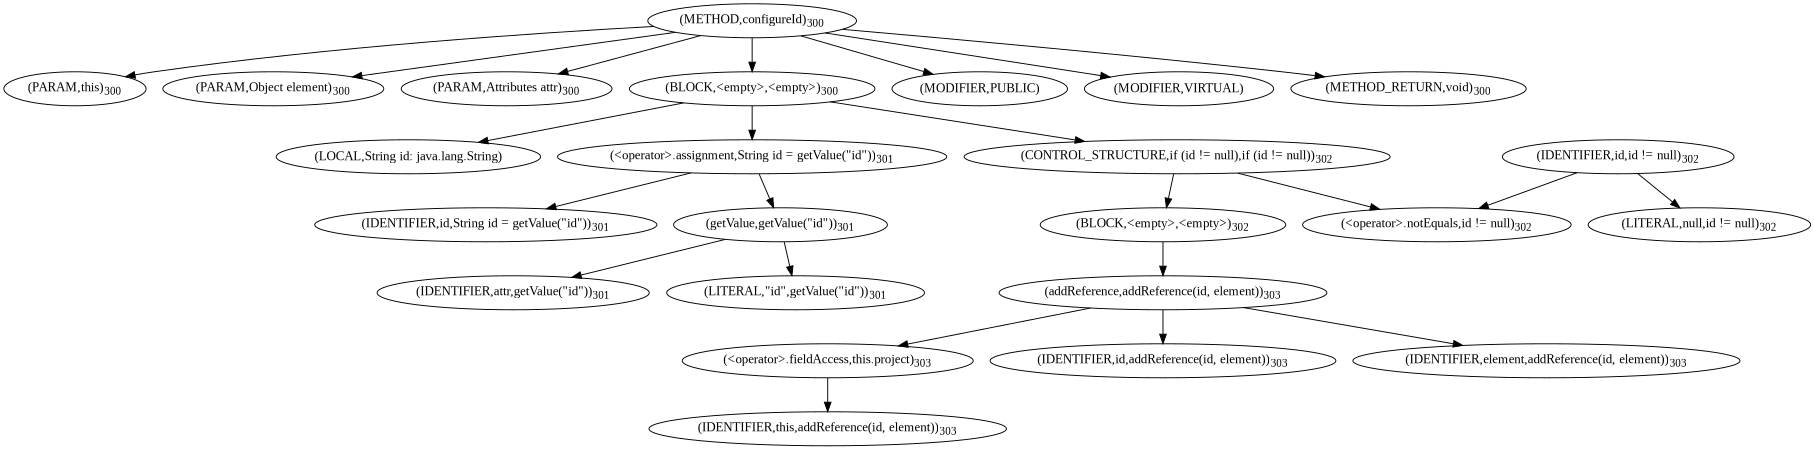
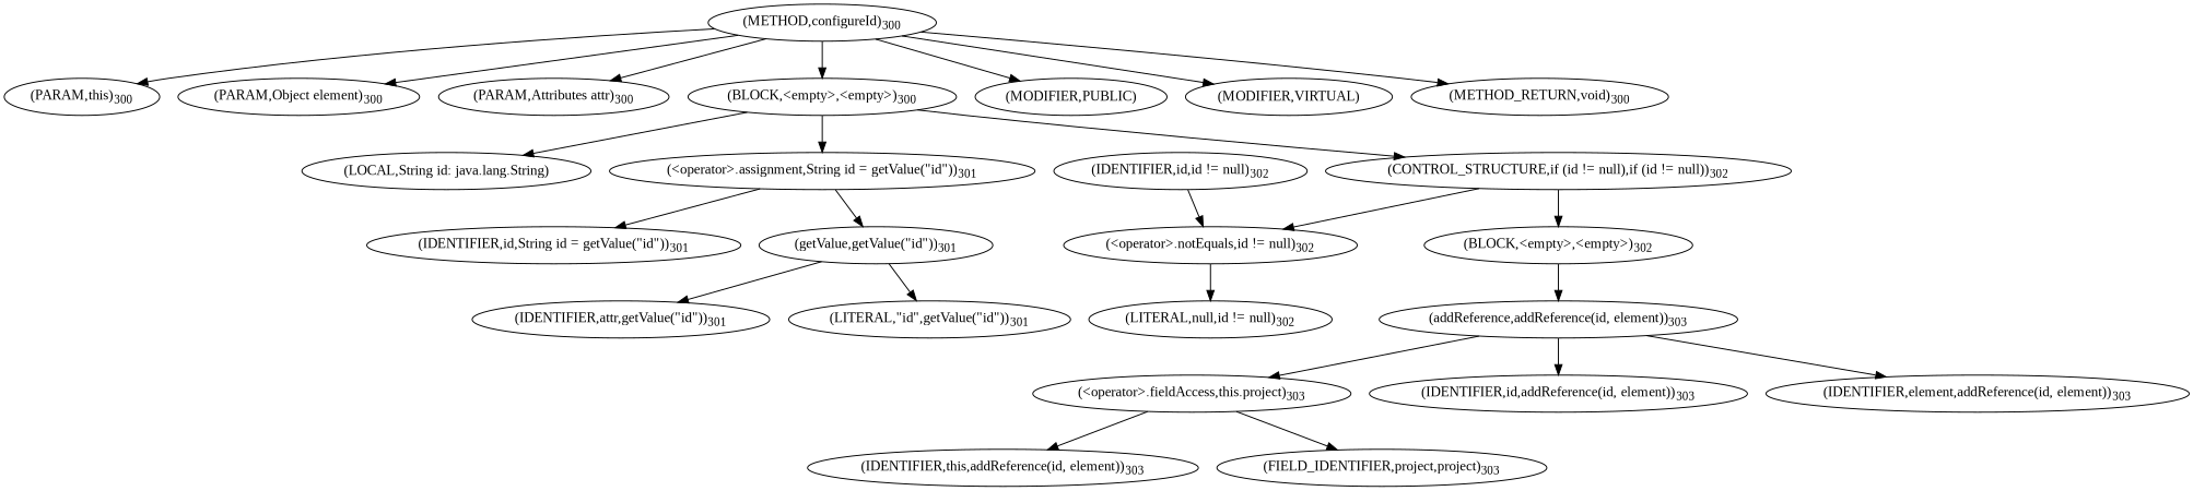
  digraph {
    fontname="Liberation Serif"
    node [fontname="Liberation Serif"]
    edge [fontname="Liberation Serif"]
    n1 [label=<(METHOD,configureId)<SUB>300</SUB>>]
    n2 [label=<(PARAM,this)<SUB>300</SUB>>]
    n3 [label=<(PARAM,Object element)<SUB>300</SUB>>]
    n4 [label=<(PARAM,Attributes attr)<SUB>300</SUB>>]
    n5 [label=<(BLOCK,&lt;empty&gt;,&lt;empty&gt;)<SUB>300</SUB>>]
    n6 [label=<(MODIFIER,PUBLIC)>]
    n7 [label=<(MODIFIER,VIRTUAL)>]
    n8 [label=<(METHOD_RETURN,void)<SUB>300</SUB>>]
    n9 [label=<(LOCAL,String id: java.lang.String)>]
    n10 [label=<(&lt;operator&gt;.assignment,String id = getValue(&quot;id&quot;))<SUB>301</SUB>>]
    n11 [label=<(CONTROL_STRUCTURE,if (id != null),if (id != null))<SUB>302</SUB>>]
    n12 [label=<(IDENTIFIER,id,String id = getValue(&quot;id&quot;))<SUB>301</SUB>>]
    n13 [label=<(getValue,getValue(&quot;id&quot;))<SUB>301</SUB>>]
    n14 [label=<(&lt;operator&gt;.notEquals,id != null)<SUB>302</SUB>>]
    n15 [label=<(BLOCK,&lt;empty&gt;,&lt;empty&gt;)<SUB>302</SUB>>]
    n16 [label=<(IDENTIFIER,attr,getValue(&quot;id&quot;))<SUB>301</SUB>>]
    n17 [label=<(LITERAL,&quot;id&quot;,getValue(&quot;id&quot;))<SUB>301</SUB>>]
    n18 [label=<(LITERAL,null,id != null)<SUB>302</SUB>>]
    n19 [label=<(addReference,addReference(id, element))<SUB>303</SUB>>]
    n20 [label=<(IDENTIFIER,id,id != null)<SUB>302</SUB>>]
    n21 [label=<(&lt;operator&gt;.fieldAccess,this.project)<SUB>303</SUB>>]
    n22 [label=<(IDENTIFIER,id,addReference(id, element))<SUB>303</SUB>>]
    n23 [label=<(IDENTIFIER,element,addReference(id, element))<SUB>303</SUB>>]
    n24 [label=<(IDENTIFIER,this,addReference(id, element))<SUB>303</SUB>>]
+   n25 [label=<(FIELD_IDENTIFIER,project,project)<SUB>303</SUB>>]
    n1 -> n2
    n1 -> n3
    n1 -> n4
    n1 -> n5
    n1 -> n6
    n1 -> n7
    n1 -> n8
    n5 -> n9
    n5 -> n10
    n5 -> n11
    n10 -> n12
    n10 -> n13
    n11 -> n14
    n11 -> n15
    n13 -> n16
    n13 -> n17
-   n20 -> n18
+   n14 -> n18
    n15 -> n19
    n19 -> n21
    n19 -> n22
    n19 -> n23
    n20 -> n14
    n21 -> n24
+   n21 -> n25
  }
